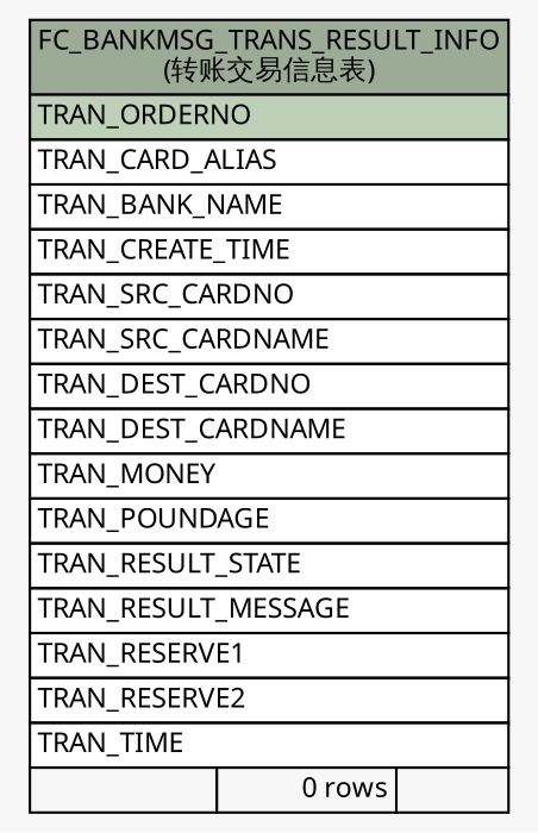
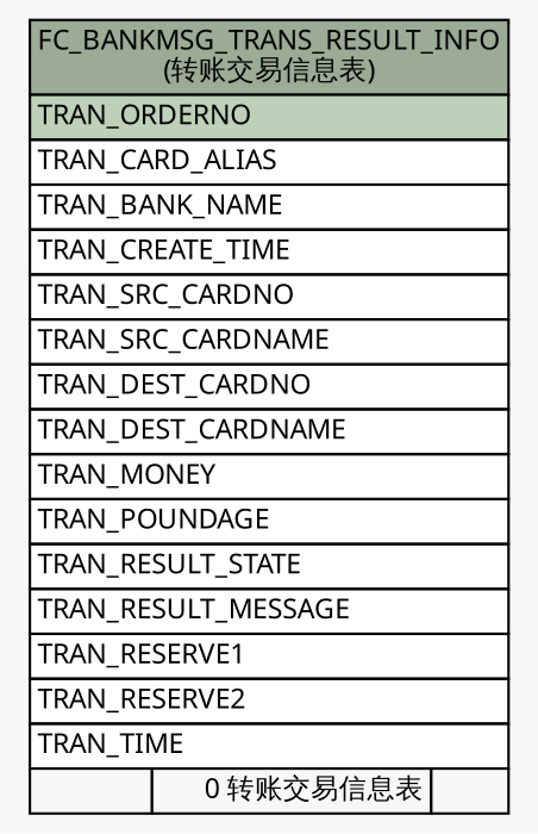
  digraph {
    bgcolor="#f7f7f7"
    fontname="Microsoft YaHei"
    fontsize=11
    nodesep=0.18
    rankdir=RL
    ranksep=0.46
-   n1 [fontname="Microsoft YaHei" fontsize=11 label=<     <TABLE BORDER="0" CELLBORDER="1" CELLSPACING="0" BGCOLOR="#ffffff">       <TR><TD COLSPAN="3" BGCOLOR="#9bab96" ALIGN="CENTER">FC_BANKMSG_TRANS_RESULT_INFO<br/>(转账交易信息表)</TD></TR>       <TR><TD PORT="TRAN_ORDERNO" COLSPAN="3" BGCOLOR="#bed1b8" ALIGN="LEFT">TRAN_ORDERNO</TD></TR>       <TR><TD PORT="TRAN_CARD_ALIAS" COLSPAN="3" ALIGN="LEFT">TRAN_CARD_ALIAS</TD></TR>       <TR><TD PORT="TRAN_BANK_NAME" COLSPAN="3" ALIGN="LEFT">TRAN_BANK_NAME</TD></TR>       <TR><TD PORT="TRAN_CREATE_TIME" COLSPAN="3" ALIGN="LEFT">TRAN_CREATE_TIME</TD></TR>       <TR><TD PORT="TRAN_SRC_CARDNO" COLSPAN="3" ALIGN="LEFT">TRAN_SRC_CARDNO</TD></TR>       <TR><TD PORT="TRAN_SRC_CARDNAME" COLSPAN="3" ALIGN="LEFT">TRAN_SRC_CARDNAME</TD></TR>       <TR><TD PORT="TRAN_DEST_CARDNO" COLSPAN="3" ALIGN="LEFT">TRAN_DEST_CARDNO</TD></TR>       <TR><TD PORT="TRAN_DEST_CARDNAME" COLSPAN="3" ALIGN="LEFT">TRAN_DEST_CARDNAME</TD></TR>       <TR><TD PORT="TRAN_MONEY" COLSPAN="3" ALIGN="LEFT">TRAN_MONEY</TD></TR>       <TR><TD PORT="TRAN_POUNDAGE" COLSPAN="3" ALIGN="LEFT">TRAN_POUNDAGE</TD></TR>       <TR><TD PORT="TRAN_RESULT_STATE" COLSPAN="3" ALIGN="LEFT">TRAN_RESULT_STATE</TD></TR>       <TR><TD PORT="TRAN_RESULT_MESSAGE" COLSPAN="3" ALIGN="LEFT">TRAN_RESULT_MESSAGE</TD></TR>       <TR><TD PORT="TRAN_RESERVE1" COLSPAN="3" ALIGN="LEFT">TRAN_RESERVE1</TD></TR>       <TR><TD PORT="TRAN_RESERVE2" COLSPAN="3" ALIGN="LEFT">TRAN_RESERVE2</TD></TR>       <TR><TD PORT="TRAN_TIME" COLSPAN="3" ALIGN="LEFT">TRAN_TIME</TD></TR>       <TR><TD ALIGN="LEFT" BGCOLOR="#f7f7f7">  </TD><TD ALIGN="RIGHT" BGCOLOR="#f7f7f7">0 rows</TD><TD ALIGN="RIGHT" BGCOLOR="#f7f7f7">  </TD></TR>     </TABLE>> shape=plaintext]
+   n1 [fontname="Microsoft YaHei" fontsize=11 label=<     <TABLE BORDER="0" CELLBORDER="1" CELLSPACING="0" BGCOLOR="#ffffff">       <TR><TD COLSPAN="3" BGCOLOR="#9bab96" ALIGN="CENTER">FC_BANKMSG_TRANS_RESULT_INFO<br/>(转账交易信息表)</TD></TR>       <TR><TD PORT="TRAN_ORDERNO" COLSPAN="3" BGCOLOR="#bed1b8" ALIGN="LEFT">TRAN_ORDERNO</TD></TR>       <TR><TD PORT="TRAN_CARD_ALIAS" COLSPAN="3" ALIGN="LEFT">TRAN_CARD_ALIAS</TD></TR>       <TR><TD PORT="TRAN_BANK_NAME" COLSPAN="3" ALIGN="LEFT">TRAN_BANK_NAME</TD></TR>       <TR><TD PORT="TRAN_CREATE_TIME" COLSPAN="3" ALIGN="LEFT">TRAN_CREATE_TIME</TD></TR>       <TR><TD PORT="TRAN_SRC_CARDNO" COLSPAN="3" ALIGN="LEFT">TRAN_SRC_CARDNO</TD></TR>       <TR><TD PORT="TRAN_SRC_CARDNAME" COLSPAN="3" ALIGN="LEFT">TRAN_SRC_CARDNAME</TD></TR>       <TR><TD PORT="TRAN_DEST_CARDNO" COLSPAN="3" ALIGN="LEFT">TRAN_DEST_CARDNO</TD></TR>       <TR><TD PORT="TRAN_DEST_CARDNAME" COLSPAN="3" ALIGN="LEFT">TRAN_DEST_CARDNAME</TD></TR>       <TR><TD PORT="TRAN_MONEY" COLSPAN="3" ALIGN="LEFT">TRAN_MONEY</TD></TR>       <TR><TD PORT="TRAN_POUNDAGE" COLSPAN="3" ALIGN="LEFT">TRAN_POUNDAGE</TD></TR>       <TR><TD PORT="TRAN_RESULT_STATE" COLSPAN="3" ALIGN="LEFT">TRAN_RESULT_STATE</TD></TR>       <TR><TD PORT="TRAN_RESULT_MESSAGE" COLSPAN="3" ALIGN="LEFT">TRAN_RESULT_MESSAGE</TD></TR>       <TR><TD PORT="TRAN_RESERVE1" COLSPAN="3" ALIGN="LEFT">TRAN_RESERVE1</TD></TR>       <TR><TD PORT="TRAN_RESERVE2" COLSPAN="3" ALIGN="LEFT">TRAN_RESERVE2</TD></TR>       <TR><TD PORT="TRAN_TIME" COLSPAN="3" ALIGN="LEFT">TRAN_TIME</TD></TR>       <TR><TD ALIGN="LEFT" BGCOLOR="#f7f7f7">  </TD><TD ALIGN="RIGHT" BGCOLOR="#f7f7f7">0 转账交易信息表</TD><TD ALIGN="RIGHT" BGCOLOR="#f7f7f7">  </TD></TR>     </TABLE>> shape=plaintext]
  }
